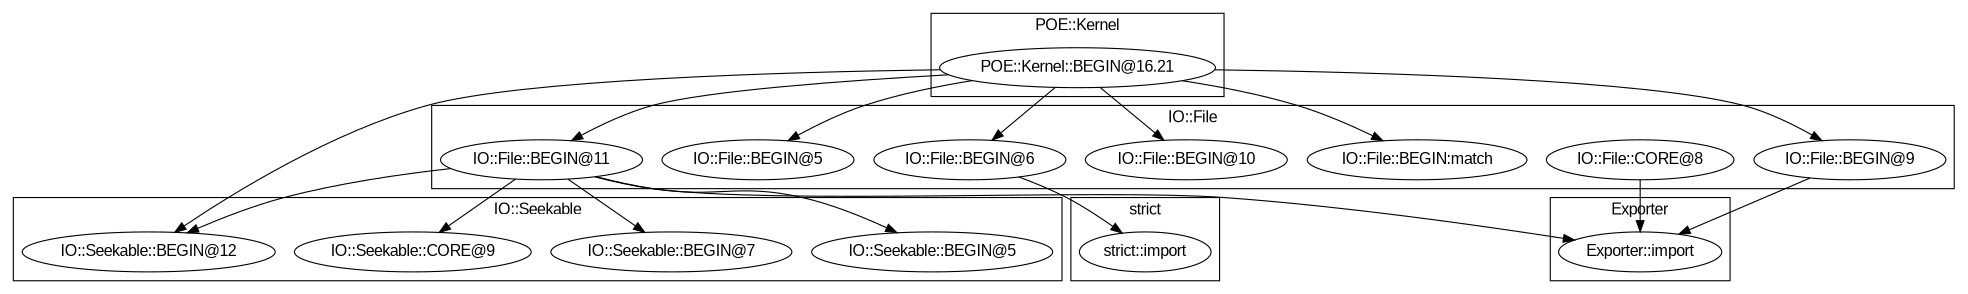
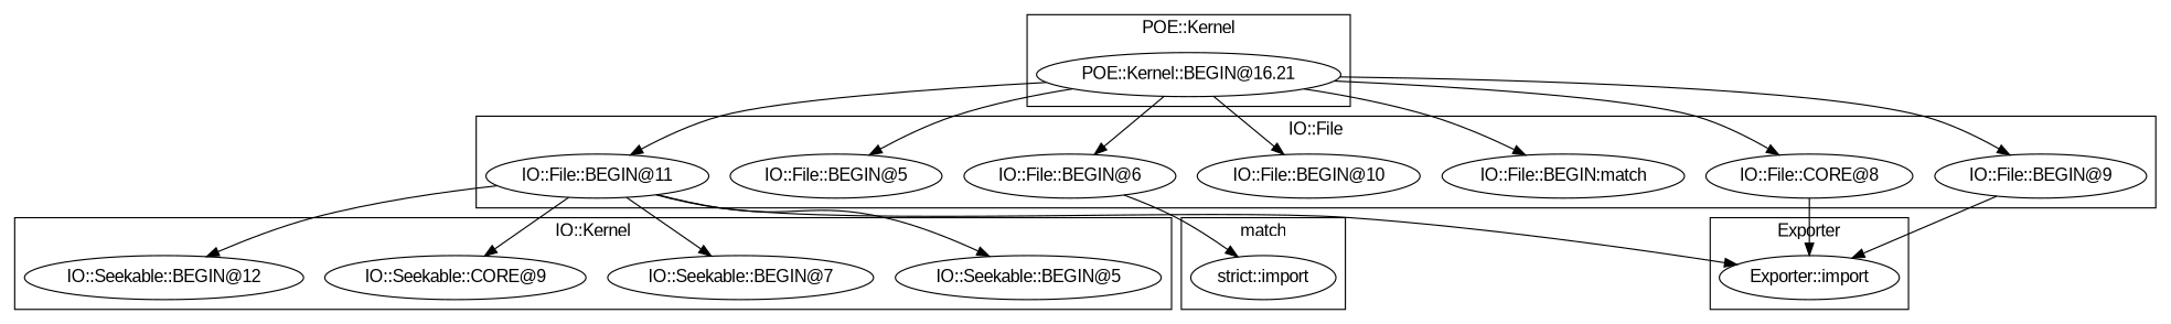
  digraph {
    fontname="Liberation Sans"
    node [fontname="Liberation Sans"]
    edge [fontname="Liberation Sans"]
    "IO::Seekable::BEGIN@7"
    "IO::Seekable::BEGIN@12"
    n3 [label="IO::Seekable::CORE@9"]
    "IO::Seekable::BEGIN@5"
    "strict::import"
    "POE::Kernel::BEGIN@16.21"
    "IO::File::BEGIN@6"
    "IO::File::BEGIN@11"
    n9 [label="IO::File::BEGIN:match"]
    "IO::File::BEGIN@10"
    n11 [label="IO::File::CORE@8"]
    "IO::File::BEGIN@5"
    "IO::File::BEGIN@9"
    "Exporter::import"
    subgraph cluster_1 {
-     label="IO::Seekable"
+     label="IO::Kernel"
      "IO::Seekable::BEGIN@7"
      "IO::Seekable::BEGIN@12"
      n3
      "IO::Seekable::BEGIN@5"
    }
    subgraph cluster_2 {
-     label="strict"
+     label=match
      "strict::import"
    }
    subgraph cluster_3 {
      label="POE::Kernel"
      "POE::Kernel::BEGIN@16.21"
    }
    subgraph cluster_4 {
      label="IO::File"
      "IO::File::BEGIN@6"
      "IO::File::BEGIN@11"
      n9
      "IO::File::BEGIN@10"
      n11
      "IO::File::BEGIN@5"
      "IO::File::BEGIN@9"
    }
    subgraph cluster_5 {
      label=Exporter
      "Exporter::import"
    }
    "POE::Kernel::BEGIN@16.21" -> "IO::File::BEGIN@6"
    "POE::Kernel::BEGIN@16.21" -> "IO::File::BEGIN@11"
    "POE::Kernel::BEGIN@16.21" -> n9
    "POE::Kernel::BEGIN@16.21" -> "IO::File::BEGIN@10"
-   "POE::Kernel::BEGIN@16.21" -> "IO::Seekable::BEGIN@12"
+   "POE::Kernel::BEGIN@16.21" -> n11
    "POE::Kernel::BEGIN@16.21" -> "IO::File::BEGIN@5"
    "POE::Kernel::BEGIN@16.21" -> "IO::File::BEGIN@9"
    "IO::File::BEGIN@6" -> "strict::import"
    "IO::File::BEGIN@11" -> "IO::Seekable::BEGIN@7"
    "IO::File::BEGIN@11" -> "IO::Seekable::BEGIN@12"
    "IO::File::BEGIN@11" -> n3
    "IO::File::BEGIN@11" -> "IO::Seekable::BEGIN@5"
    "IO::File::BEGIN@11" -> "Exporter::import"
    n11 -> "Exporter::import"
    "IO::File::BEGIN@9" -> "Exporter::import"
  }
